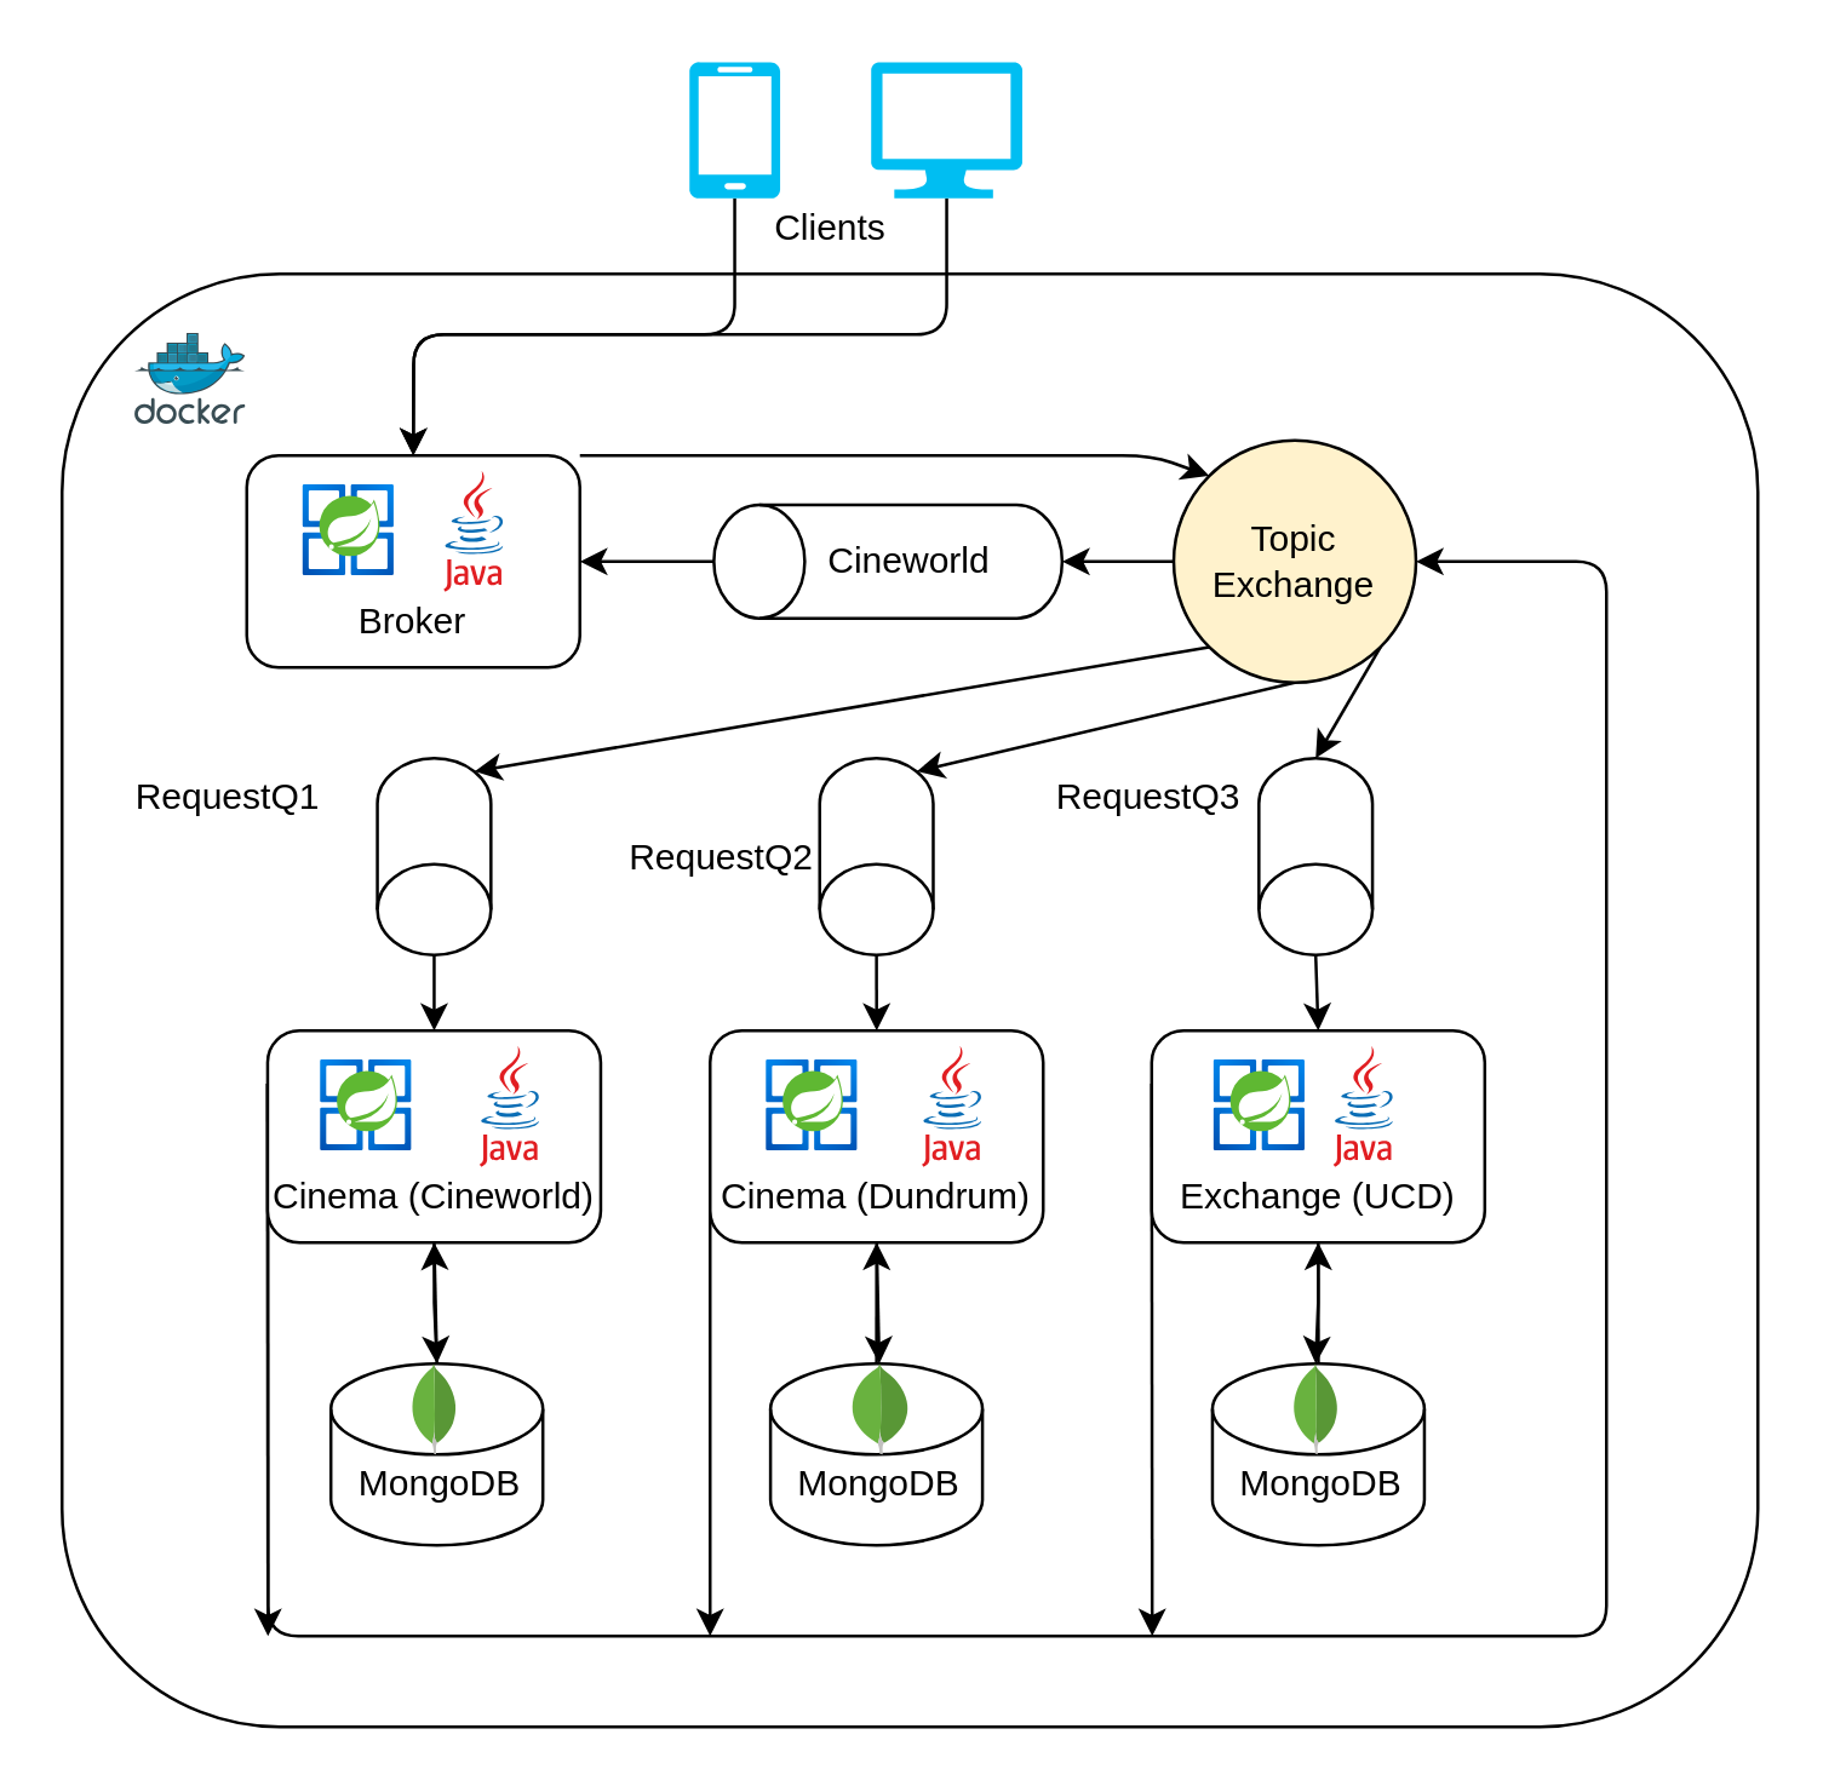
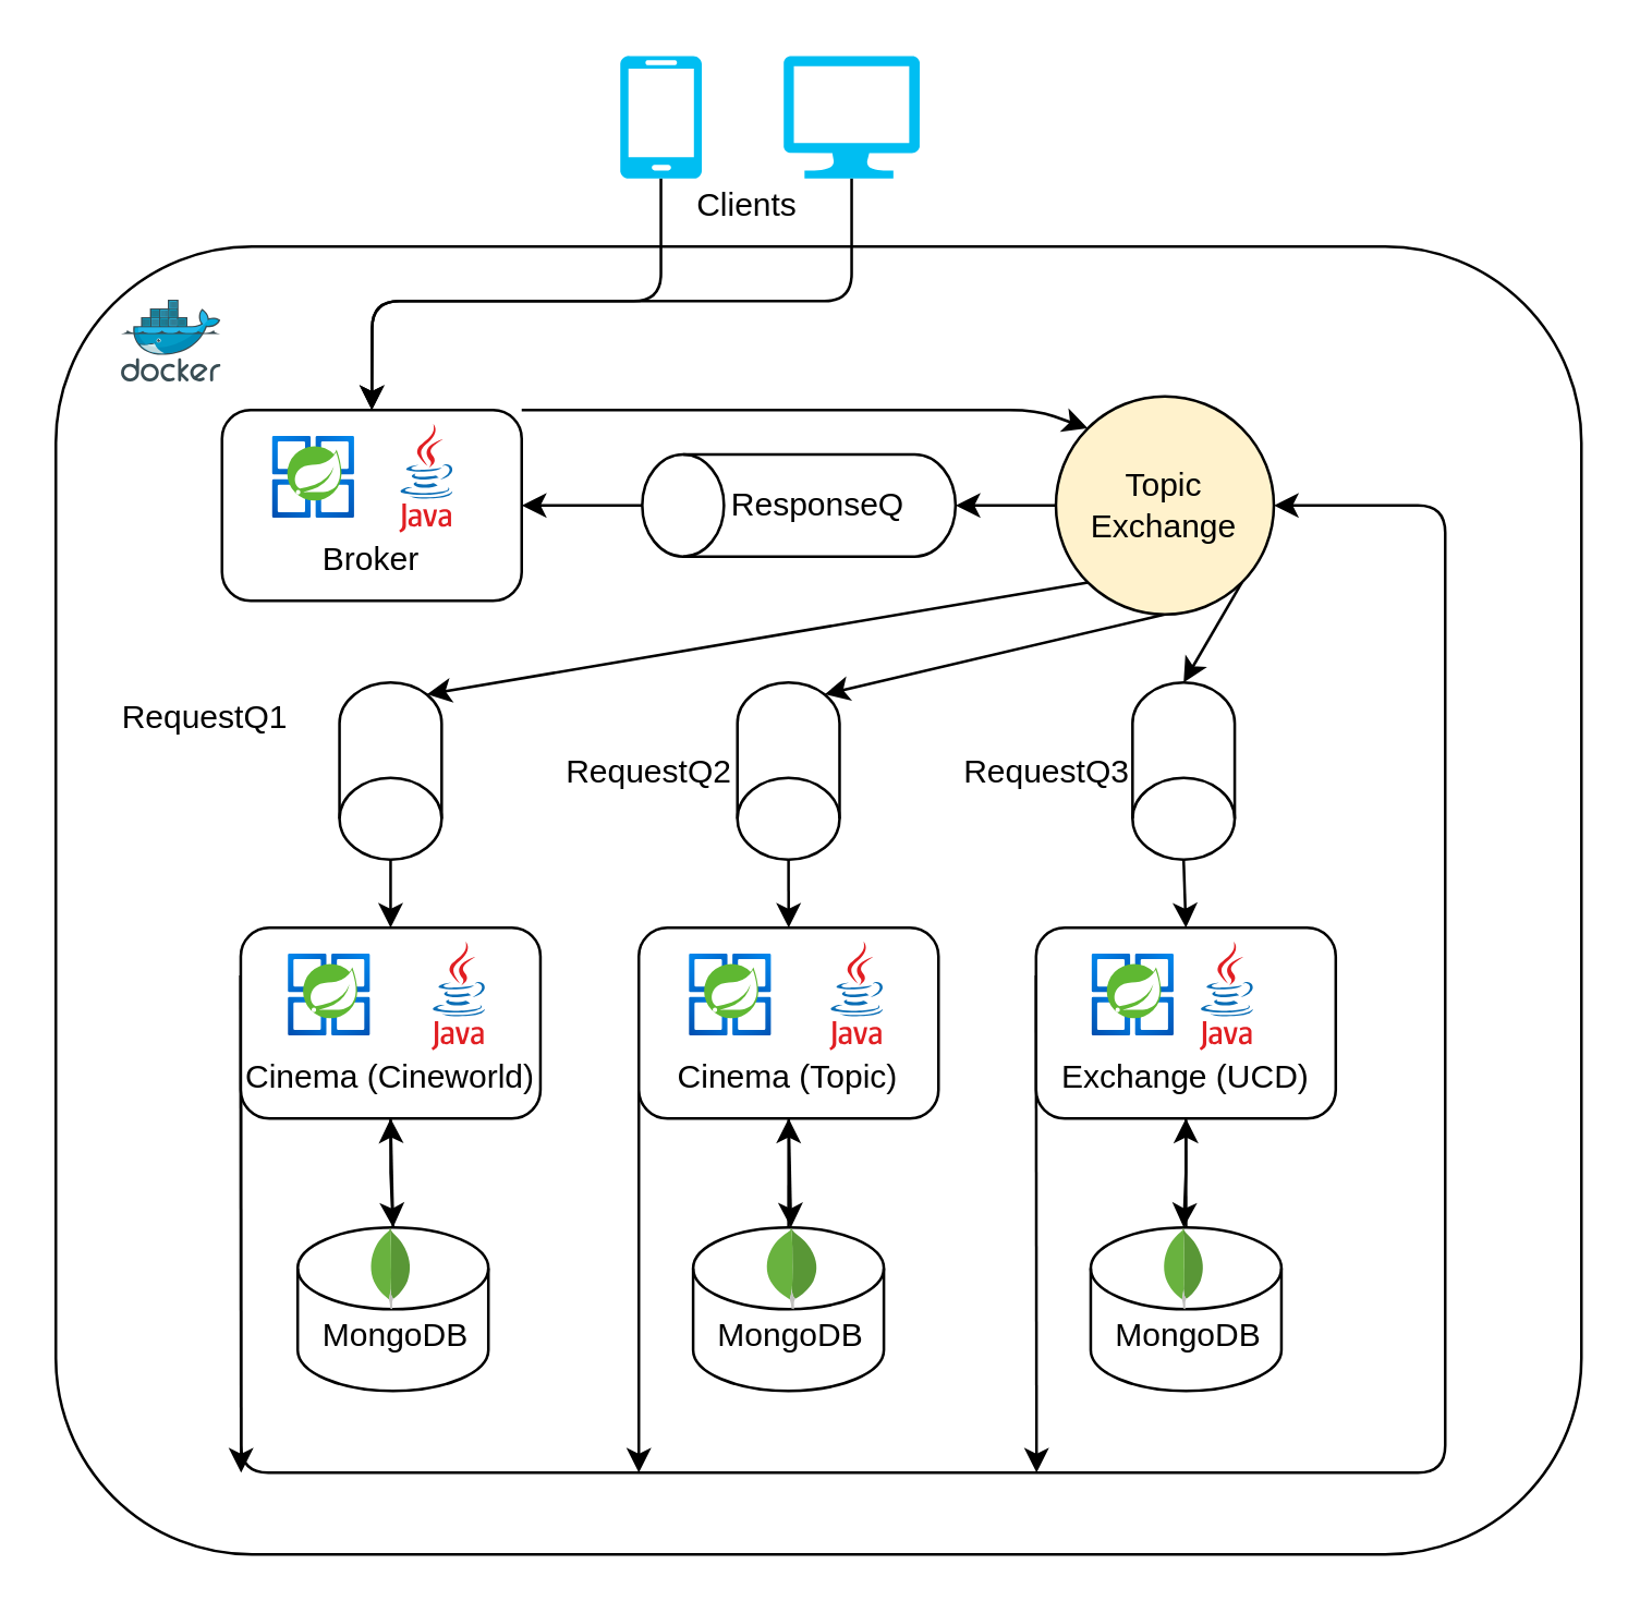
  <mxCell id="0" />
  <mxCell id="1" parent="0" />
  <mxCell id="2" value="" style="rounded=1;whiteSpace=wrap;html=1;" parent="1" vertex="1"><mxGeometry x="20" y="90" width="560" height="480" as="geometry" /></mxCell>
  <mxCell id="3" value="" style="sketch=0;aspect=fixed;html=1;points=[];align=center;image;fontSize=12;image=img/lib/mscae/Docker.svg;" parent="1" vertex="1"><mxGeometry x="44.41" y="110" width="36.59" height="30" as="geometry" /></mxCell>
  <mxCell id="4" style="edgeStyle=none;html=1;exitX=0;exitY=0.25;exitDx=0;exitDy=0;entryX=1;entryY=0.5;entryDx=0;entryDy=0;" edge="1" parent="1" source="6" target="49"><mxGeometry relative="1" as="geometry"><Array as="points"><mxPoint x="88" y="540" /><mxPoint x="530" y="540" /><mxPoint x="530" y="358" /><mxPoint x="530" y="185" /></Array></mxGeometry></mxCell>
  <mxCell id="5" style="edgeStyle=none;html=1;exitX=0;exitY=0.25;exitDx=0;exitDy=0;" edge="1" parent="1" source="6"><mxGeometry relative="1" as="geometry"><mxPoint x="88" y="540" as="targetPoint" /></mxGeometry></mxCell>
  <mxCell id="6" value="" style="rounded=1;whiteSpace=wrap;html=1;" parent="1" vertex="1"><mxGeometry x="87.88" y="340" width="110" height="70" as="geometry" /></mxCell>
  <mxCell id="7" style="edgeStyle=none;html=1;exitX=0;exitY=0.25;exitDx=0;exitDy=0;" edge="1" parent="1" source="8"><mxGeometry relative="1" as="geometry"><mxPoint x="234" y="540" as="targetPoint" /></mxGeometry></mxCell>
  <mxCell id="8" value="" style="rounded=1;whiteSpace=wrap;html=1;" parent="1" vertex="1"><mxGeometry x="234" y="340" width="110" height="70" as="geometry" /></mxCell>
  <mxCell id="9" style="edgeStyle=none;html=1;exitX=0;exitY=0.25;exitDx=0;exitDy=0;" edge="1" parent="1" source="10"><mxGeometry relative="1" as="geometry"><mxPoint x="380" y="540" as="targetPoint" /></mxGeometry></mxCell>
  <mxCell id="10" value="" style="rounded=1;whiteSpace=wrap;html=1;" parent="1" vertex="1"><mxGeometry x="379.82" y="340" width="110" height="70" as="geometry" /></mxCell>
  <mxCell id="11" style="edgeStyle=none;html=1;exitX=1;exitY=0;exitDx=0;exitDy=0;entryX=0;entryY=0;entryDx=0;entryDy=0;" edge="1" parent="1" source="12" target="49"><mxGeometry relative="1" as="geometry"><Array as="points"><mxPoint x="380" y="150" /></Array></mxGeometry></mxCell>
  <mxCell id="12" value="" style="rounded=1;whiteSpace=wrap;html=1;" parent="1" vertex="1"><mxGeometry x="81" y="150" width="110" height="70" as="geometry" /></mxCell>
  <mxCell id="13" style="edgeStyle=none;html=1;exitX=0.5;exitY=1;exitDx=0;exitDy=0;exitPerimeter=0;entryX=0.5;entryY=0;entryDx=0;entryDy=0;" parent="1" source="14" target="12" edge="1"><mxGeometry relative="1" as="geometry"><Array as="points"><mxPoint x="242.12" y="110" /><mxPoint x="136.12" y="110" /></Array></mxGeometry></mxCell>
  <mxCell id="14" value="" style="verticalLabelPosition=bottom;html=1;verticalAlign=top;align=center;strokeColor=none;fillColor=#00BEF2;shape=mxgraph.azure.mobile;pointerEvents=1;" parent="1" vertex="1"><mxGeometry x="227.12" y="20" width="30" height="45" as="geometry" /></mxCell>
  <mxCell id="15" style="edgeStyle=none;html=1;exitX=0.5;exitY=1;exitDx=0;exitDy=0;exitPerimeter=0;entryX=0.5;entryY=0;entryDx=0;entryDy=0;" parent="1" source="16" target="12" edge="1"><mxGeometry relative="1" as="geometry"><Array as="points"><mxPoint x="312.12" y="110" /><mxPoint x="223.12" y="110" /><mxPoint x="136.12" y="110" /></Array></mxGeometry></mxCell>
  <mxCell id="16" value="" style="verticalLabelPosition=bottom;html=1;verticalAlign=top;align=center;strokeColor=none;fillColor=#00BEF2;shape=mxgraph.azure.computer;pointerEvents=1;" parent="1" vertex="1"><mxGeometry x="287.12" y="20" width="50" height="45" as="geometry" /></mxCell>
  <mxCell id="17" value="Clients" style="text;html=1;strokeColor=none;fillColor=none;align=center;verticalAlign=middle;whiteSpace=wrap;rounded=0;" parent="1" vertex="1"><mxGeometry x="243.94" y="60" width="60" height="30" as="geometry" /></mxCell>
  <mxCell id="18" value="" style="aspect=fixed;html=1;points=[];align=center;image;fontSize=12;image=img/lib/azure2/compute/Azure_Spring_Cloud.svg;" parent="1" vertex="1"><mxGeometry x="99" y="160" width="31.88" height="30" as="geometry" /></mxCell>
  <mxCell id="19" value="Broker" style="text;html=1;strokeColor=none;fillColor=none;align=center;verticalAlign=middle;whiteSpace=wrap;rounded=0;" parent="1" vertex="1"><mxGeometry x="91" y="190" width="90" height="30" as="geometry" /></mxCell>
  <mxCell id="20" value="" style="aspect=fixed;html=1;points=[];align=center;image;fontSize=12;image=img/lib/azure2/compute/Azure_Spring_Cloud.svg;" parent="1" vertex="1"><mxGeometry x="104.78" y="350" width="31.88" height="30" as="geometry" /></mxCell>
  <mxCell id="21" value="" style="aspect=fixed;html=1;points=[];align=center;image;fontSize=12;image=img/lib/azure2/compute/Azure_Spring_Cloud.svg;" parent="1" vertex="1"><mxGeometry x="252" y="350" width="31.88" height="30" as="geometry" /></mxCell>
  <mxCell id="22" value="" style="aspect=fixed;html=1;points=[];align=center;image;fontSize=12;image=img/lib/azure2/compute/Azure_Spring_Cloud.svg;" parent="1" vertex="1"><mxGeometry x="399.82" y="350" width="31.88" height="30" as="geometry" /></mxCell>
  <mxCell id="23" style="edgeStyle=orthogonalEdgeStyle;rounded=0;orthogonalLoop=1;jettySize=auto;html=1;exitX=0.5;exitY=1;exitDx=0;exitDy=0;entryX=0.5;entryY=0;entryDx=0;entryDy=0;entryPerimeter=0;" parent="1" source="24" target="34" edge="1"><mxGeometry relative="1" as="geometry" /></mxCell>
  <mxCell id="24" value="Cinema (Cineworld)" style="text;html=1;strokeColor=none;fillColor=none;align=center;verticalAlign=middle;whiteSpace=wrap;rounded=0;" parent="1" vertex="1"><mxGeometry x="77.88" y="380" width="130" height="30" as="geometry" /></mxCell>
  <mxCell id="25" style="edgeStyle=none;html=1;exitX=0.5;exitY=1;exitDx=0;exitDy=0;" parent="1" source="26" target="40" edge="1"><mxGeometry relative="1" as="geometry" /></mxCell>
- <mxCell id="26" value="Cinema (Dundrum)" style="text;html=1;strokeColor=none;fillColor=none;align=center;verticalAlign=middle;whiteSpace=wrap;rounded=0;" parent="1" vertex="1"><mxGeometry x="224" y="380" width="130" height="30" as="geometry" /></mxCell>
+ <mxCell id="26" value="Cinema (Topic)" style="text;html=1;strokeColor=none;fillColor=none;align=center;verticalAlign=middle;whiteSpace=wrap;rounded=0;" parent="1" vertex="1"><mxGeometry x="224" y="380" width="130" height="30" as="geometry" /></mxCell>
  <mxCell id="27" style="edgeStyle=orthogonalEdgeStyle;rounded=0;orthogonalLoop=1;jettySize=auto;html=1;exitX=0.5;exitY=1;exitDx=0;exitDy=0;" parent="1" source="28" target="44" edge="1"><mxGeometry relative="1" as="geometry" /></mxCell>
  <mxCell id="28" value="Exchange (UCD)" style="text;html=1;strokeColor=none;fillColor=none;align=center;verticalAlign=middle;whiteSpace=wrap;rounded=0;" parent="1" vertex="1"><mxGeometry x="369.82" y="380" width="130" height="30" as="geometry" /></mxCell>
  <mxCell id="29" value="" style="dashed=0;outlineConnect=0;html=1;align=center;labelPosition=center;verticalLabelPosition=bottom;verticalAlign=top;shape=mxgraph.weblogos.java" parent="1" vertex="1"><mxGeometry x="157.88" y="345" width="20" height="40" as="geometry" /></mxCell>
  <mxCell id="30" value="" style="dashed=0;outlineConnect=0;html=1;align=center;labelPosition=center;verticalLabelPosition=bottom;verticalAlign=top;shape=mxgraph.weblogos.java" parent="1" vertex="1"><mxGeometry x="303.94" y="345" width="20" height="40" as="geometry" /></mxCell>
  <mxCell id="31" value="" style="dashed=0;outlineConnect=0;html=1;align=center;labelPosition=center;verticalLabelPosition=bottom;verticalAlign=top;shape=mxgraph.weblogos.java" parent="1" vertex="1"><mxGeometry x="439.82" y="345" width="20" height="40" as="geometry" /></mxCell>
  <mxCell id="32" value="" style="dashed=0;outlineConnect=0;html=1;align=center;labelPosition=center;verticalLabelPosition=bottom;verticalAlign=top;shape=mxgraph.weblogos.java" parent="1" vertex="1"><mxGeometry x="146" y="155" width="20" height="40" as="geometry" /></mxCell>
  <mxCell id="33" style="edgeStyle=none;html=1;exitX=0.5;exitY=0;exitDx=0;exitDy=0;exitPerimeter=0;entryX=0.5;entryY=1;entryDx=0;entryDy=0;" parent="1" source="34" target="24" edge="1"><mxGeometry relative="1" as="geometry" /></mxCell>
  <mxCell id="34" value="" style="shape=cylinder3;whiteSpace=wrap;html=1;boundedLbl=1;backgroundOutline=1;size=15;" parent="1" vertex="1"><mxGeometry x="108.78" y="450" width="70" height="60" as="geometry" /></mxCell>
  <mxCell id="35" value="MongoDB" style="text;html=1;strokeColor=none;fillColor=none;align=center;verticalAlign=middle;whiteSpace=wrap;rounded=0;" parent="1" vertex="1"><mxGeometry x="113.88" y="485" width="62.12" height="10" as="geometry" /></mxCell>
  <mxCell id="36" value="" style="dashed=0;outlineConnect=0;html=1;align=center;labelPosition=center;verticalLabelPosition=bottom;verticalAlign=top;shape=mxgraph.weblogos.mongodb" parent="1" vertex="1"><mxGeometry x="135.2" y="450" width="15.36" height="30" as="geometry" /></mxCell>
  <mxCell id="37" style="edgeStyle=none;html=1;exitX=0.5;exitY=0;exitDx=0;exitDy=0;exitPerimeter=0;entryX=0.5;entryY=1;entryDx=0;entryDy=0;" parent="1" source="38" target="26" edge="1"><mxGeometry relative="1" as="geometry" /></mxCell>
  <mxCell id="38" value="" style="shape=cylinder3;whiteSpace=wrap;html=1;boundedLbl=1;backgroundOutline=1;size=15;" parent="1" vertex="1"><mxGeometry x="253.94" y="450" width="70" height="60" as="geometry" /></mxCell>
  <mxCell id="39" value="MongoDB" style="text;html=1;strokeColor=none;fillColor=none;align=center;verticalAlign=middle;whiteSpace=wrap;rounded=0;" parent="1" vertex="1"><mxGeometry x="259.04" y="485" width="62.12" height="10" as="geometry" /></mxCell>
  <mxCell id="40" value="" style="dashed=0;outlineConnect=0;html=1;align=center;labelPosition=center;verticalLabelPosition=bottom;verticalAlign=top;shape=mxgraph.weblogos.mongodb" parent="1" vertex="1"><mxGeometry x="280.36" y="450" width="19.64" height="30" as="geometry" /></mxCell>
  <mxCell id="41" style="edgeStyle=none;html=1;exitX=0.5;exitY=0;exitDx=0;exitDy=0;exitPerimeter=0;entryX=0.5;entryY=1;entryDx=0;entryDy=0;" parent="1" source="42" target="28" edge="1"><mxGeometry relative="1" as="geometry" /></mxCell>
  <mxCell id="42" value="" style="shape=cylinder3;whiteSpace=wrap;html=1;boundedLbl=1;backgroundOutline=1;size=15;" parent="1" vertex="1"><mxGeometry x="399.88" y="450" width="70" height="60" as="geometry" /></mxCell>
  <mxCell id="43" value="MongoDB" style="text;html=1;strokeColor=none;fillColor=none;align=center;verticalAlign=middle;whiteSpace=wrap;rounded=0;" parent="1" vertex="1"><mxGeometry x="404.98" y="485" width="62.12" height="10" as="geometry" /></mxCell>
  <mxCell id="44" value="" style="dashed=0;outlineConnect=0;html=1;align=center;labelPosition=center;verticalLabelPosition=bottom;verticalAlign=top;shape=mxgraph.weblogos.mongodb" parent="1" vertex="1"><mxGeometry x="426.3" y="450" width="15.36" height="30" as="geometry" /></mxCell>
  <mxCell id="45" style="edgeStyle=none;html=1;exitX=0;exitY=1;exitDx=0;exitDy=0;entryX=0.145;entryY=1;entryDx=0;entryDy=-4.35;entryPerimeter=0;" edge="1" parent="1" source="49" target="53"><mxGeometry relative="1" as="geometry" /></mxCell>
  <mxCell id="46" style="edgeStyle=none;html=1;exitX=1;exitY=1;exitDx=0;exitDy=0;entryX=0.5;entryY=1;entryDx=0;entryDy=0;entryPerimeter=0;" edge="1" parent="1" source="49" target="57"><mxGeometry relative="1" as="geometry" /></mxCell>
  <mxCell id="47" style="edgeStyle=none;html=1;exitX=0.5;exitY=1;exitDx=0;exitDy=0;entryX=0.145;entryY=1;entryDx=0;entryDy=-4.35;entryPerimeter=0;" edge="1" parent="1" source="49" target="55"><mxGeometry relative="1" as="geometry" /></mxCell>
  <mxCell id="48" style="edgeStyle=none;html=1;exitX=0;exitY=0.5;exitDx=0;exitDy=0;entryX=0.5;entryY=1;entryDx=0;entryDy=0;entryPerimeter=0;" edge="1" parent="1" source="49" target="51"><mxGeometry relative="1" as="geometry" /></mxCell>
  <mxCell id="49" value="Topic Exchange" style="ellipse;whiteSpace=wrap;html=1;aspect=fixed;fillColor=#fff2cc;" vertex="1" parent="1"><mxGeometry x="387.1" y="145" width="80" height="80" as="geometry" /></mxCell>
  <mxCell id="50" style="edgeStyle=none;html=1;exitX=0.5;exitY=0;exitDx=0;exitDy=0;exitPerimeter=0;entryX=1;entryY=0.5;entryDx=0;entryDy=0;" edge="1" parent="1" source="51" target="12"><mxGeometry relative="1" as="geometry" /></mxCell>
  <mxCell id="51" value="" style="shape=cylinder3;whiteSpace=wrap;html=1;boundedLbl=1;backgroundOutline=1;size=15;rotation=-90;" vertex="1" parent="1"><mxGeometry x="274" y="127.5" width="37.5" height="115" as="geometry" /></mxCell>
  <mxCell id="52" style="edgeStyle=none;html=1;exitX=0.5;exitY=0;exitDx=0;exitDy=0;exitPerimeter=0;entryX=0.5;entryY=0;entryDx=0;entryDy=0;" edge="1" parent="1" source="53" target="6"><mxGeometry relative="1" as="geometry" /></mxCell>
  <mxCell id="53" value="" style="shape=cylinder3;whiteSpace=wrap;html=1;boundedLbl=1;backgroundOutline=1;size=15;rotation=-180;" vertex="1" parent="1"><mxGeometry x="124.13" y="250" width="37.5" height="65" as="geometry" /></mxCell>
  <mxCell id="54" style="edgeStyle=none;html=1;exitX=0.5;exitY=0;exitDx=0;exitDy=0;exitPerimeter=0;entryX=0.5;entryY=0;entryDx=0;entryDy=0;" edge="1" parent="1" source="55" target="8"><mxGeometry relative="1" as="geometry" /></mxCell>
  <mxCell id="55" value="" style="shape=cylinder3;whiteSpace=wrap;html=1;boundedLbl=1;backgroundOutline=1;size=15;rotation=-180;" vertex="1" parent="1"><mxGeometry x="270.19" y="250" width="37.5" height="65" as="geometry" /></mxCell>
  <mxCell id="56" style="edgeStyle=none;html=1;exitX=0.5;exitY=0;exitDx=0;exitDy=0;exitPerimeter=0;entryX=0.5;entryY=0;entryDx=0;entryDy=0;" edge="1" parent="1" source="57" target="10"><mxGeometry relative="1" as="geometry" /></mxCell>
  <mxCell id="57" value="" style="shape=cylinder3;whiteSpace=wrap;html=1;boundedLbl=1;backgroundOutline=1;size=15;rotation=-180;" vertex="1" parent="1"><mxGeometry x="415.23" y="250" width="37.5" height="65" as="geometry" /></mxCell>
- <mxCell id="58" value="Cineworld" style="text;html=1;strokeColor=none;fillColor=none;align=center;verticalAlign=middle;whiteSpace=wrap;rounded=0;" vertex="1" parent="1"><mxGeometry x="270" y="170" width="60" height="30" as="geometry" /></mxCell>
+ <mxCell id="58" value="ResponseQ" style="text;html=1;strokeColor=none;fillColor=none;align=center;verticalAlign=middle;whiteSpace=wrap;rounded=0;" vertex="1" parent="1"><mxGeometry x="270" y="170" width="60" height="30" as="geometry" /></mxCell>
  <mxCell id="59" value="RequestQ1" style="text;html=1;strokeColor=none;fillColor=none;align=center;verticalAlign=middle;whiteSpace=wrap;rounded=0;" vertex="1" parent="1"><mxGeometry x="45" y="247.5" width="60" height="30" as="geometry" /></mxCell>
  <mxCell id="60" value="RequestQ2" style="text;html=1;strokeColor=none;fillColor=none;align=center;verticalAlign=middle;whiteSpace=wrap;rounded=0;" vertex="1" parent="1"><mxGeometry x="207.88" y="267.5" width="60" height="30" as="geometry" /></mxCell>
- <mxCell id="61" value="RequestQ3" style="text;html=1;strokeColor=none;fillColor=none;align=center;verticalAlign=middle;whiteSpace=wrap;rounded=0;" vertex="1" parent="1"><mxGeometry x="349" y="247.5" width="60" height="30" as="geometry" /></mxCell>
+ <mxCell id="61" value="RequestQ3" style="text;html=1;strokeColor=none;fillColor=none;align=center;verticalAlign=middle;whiteSpace=wrap;rounded=0;" vertex="1" parent="1"><mxGeometry x="354" y="267.5" width="60" height="30" as="geometry" /></mxCell>
